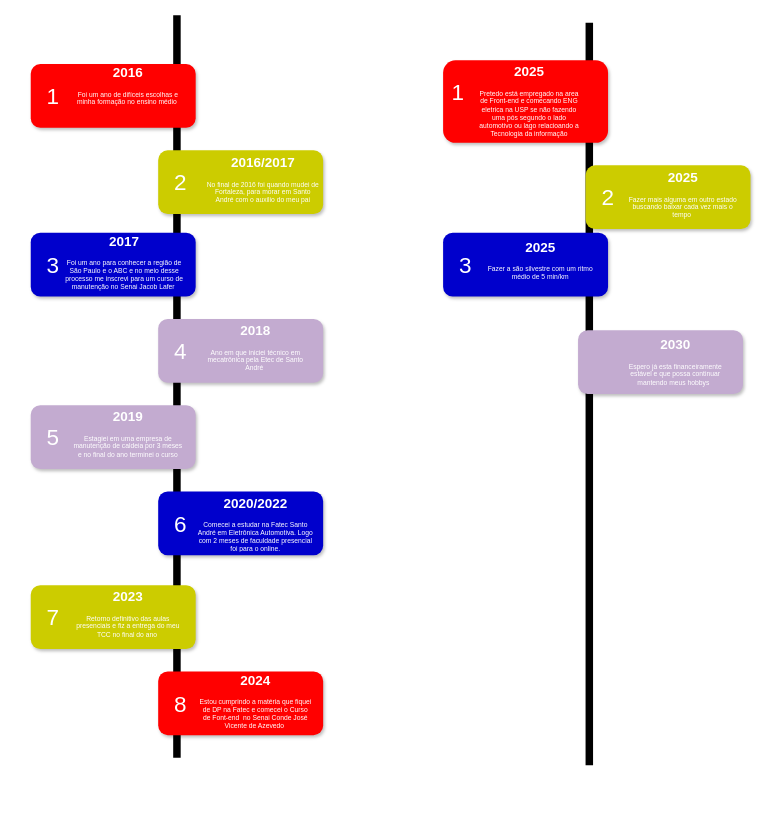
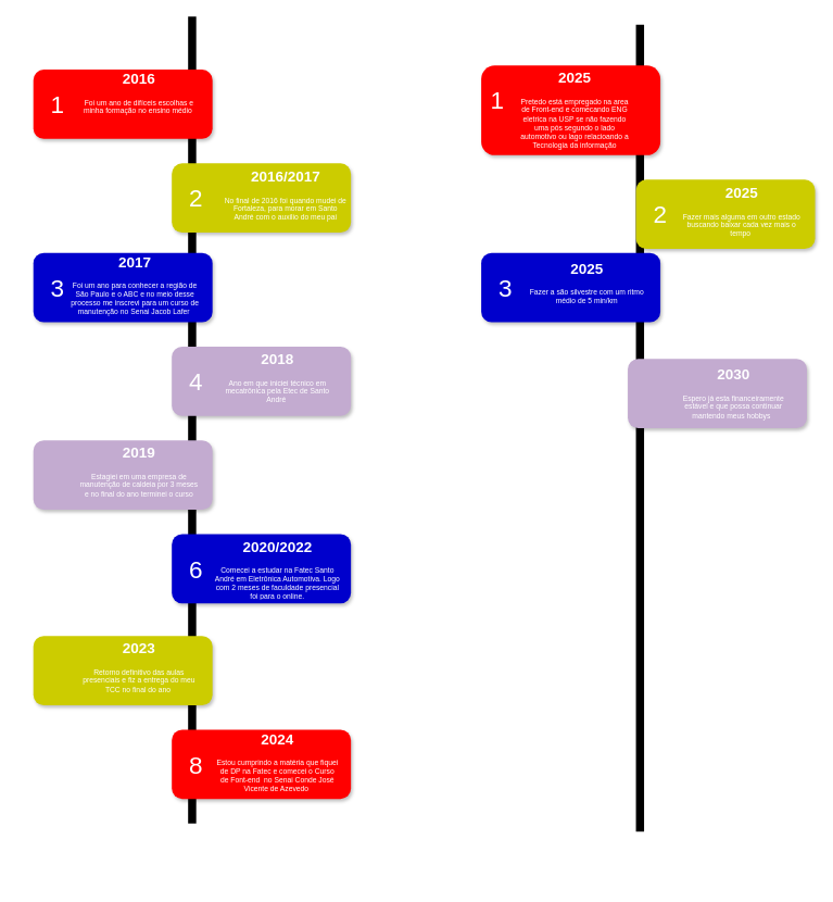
  <mxCell id="0" />
  <mxCell id="1" parent="0" />
  <mxCell id="2" value="" style="line;strokeWidth=10;direction=south;html=1;fillColor=none;fontSize=13;fontColor=#000000;align=center;strokeColor=#000000;" parent="1" vertex="1"><mxGeometry x="230" y="20" width="10" height="990" as="geometry" /></mxCell>
  <mxCell id="3" value="" style="rounded=1;whiteSpace=wrap;html=1;strokeColor=none;strokeWidth=1;fillColor=#FF0000;fontSize=13;fontColor=#FFFFFF;align=center;gradientColor=none;gradientDirection=east;verticalAlign=top;shadow=1;" parent="1" vertex="1"><mxGeometry x="40" y="85" width="220" height="85" as="geometry" /></mxCell>
  <mxCell id="4" value="1" style="text;html=1;strokeColor=none;fillColor=none;align=center;verticalAlign=middle;whiteSpace=wrap;fontSize=30;fontColor=#FFFFFF;" parent="1" vertex="1"><mxGeometry x="50" y="118" width="40" height="20" as="geometry" /></mxCell>
  <mxCell id="5" value="" style="rounded=1;whiteSpace=wrap;html=1;strokeColor=none;strokeWidth=1;fillColor=#CCCC00;fontSize=13;fontColor=#FFFFFF;align=center;gradientColor=none;gradientDirection=east;verticalAlign=top;shadow=1;" parent="1" vertex="1"><mxGeometry x="210" y="200" width="220" height="85" as="geometry" /></mxCell>
  <mxCell id="6" value="2" style="text;html=1;strokeColor=none;fillColor=none;align=center;verticalAlign=middle;whiteSpace=wrap;fontSize=30;fontColor=#FFFFFF;" parent="1" vertex="1"><mxGeometry x="220" y="233" width="40" height="20" as="geometry" /></mxCell>
  <mxCell id="7" value="" style="rounded=1;whiteSpace=wrap;html=1;strokeColor=none;strokeWidth=1;fillColor=#0000CC;fontSize=13;fontColor=#FFFFFF;align=center;gradientColor=none;gradientDirection=east;verticalAlign=top;shadow=1;" parent="1" vertex="1"><mxGeometry x="40" y="310" width="220" height="85" as="geometry" /></mxCell>
  <mxCell id="8" value="3" style="text;html=1;strokeColor=none;fillColor=none;align=center;verticalAlign=middle;whiteSpace=wrap;fontSize=30;fontColor=#FFFFFF;" parent="1" vertex="1"><mxGeometry x="50" y="343" width="40" height="20" as="geometry" /></mxCell>
  <mxCell id="9" value="" style="rounded=1;whiteSpace=wrap;html=1;strokeColor=none;strokeWidth=1;fillColor=#C3ABD0;fontSize=13;fontColor=#FFFFFF;align=center;gradientColor=none;gradientDirection=east;verticalAlign=top;shadow=1;" parent="1" vertex="1"><mxGeometry x="210" y="425" width="220" height="85" as="geometry" /></mxCell>
  <mxCell id="10" value="4" style="text;html=1;strokeColor=none;fillColor=none;align=center;verticalAlign=middle;whiteSpace=wrap;fontSize=30;fontColor=#FFFFFF;" parent="1" vertex="1"><mxGeometry x="220" y="458" width="40" height="20" as="geometry" /></mxCell>
  <mxCell id="11" value="" style="rounded=1;whiteSpace=wrap;html=1;strokeColor=none;strokeWidth=1;fillColor=#C3ABD0;fontSize=13;fontColor=#FFFFFF;align=center;gradientColor=none;gradientDirection=east;verticalAlign=top;shadow=1;" parent="1" vertex="1"><mxGeometry x="40" y="540" width="220" height="85" as="geometry" /></mxCell>
- <mxCell id="12" value="5" style="text;html=1;strokeColor=none;fillColor=none;align=center;verticalAlign=middle;whiteSpace=wrap;fontSize=30;fontColor=#FFFFFF;" parent="1" vertex="1"><mxGeometry x="50" y="573" width="40" height="20" as="geometry" /></mxCell>
  <mxCell id="13" value="" style="rounded=1;whiteSpace=wrap;html=1;strokeColor=none;strokeWidth=1;fillColor=#0000CC;fontSize=13;fontColor=#FFFFFF;align=center;gradientColor=none;gradientDirection=east;verticalAlign=top;shadow=1;" parent="1" vertex="1"><mxGeometry x="210" y="655" width="220" height="85" as="geometry" /></mxCell>
  <mxCell id="14" value="6" style="text;html=1;strokeColor=none;fillColor=none;align=center;verticalAlign=middle;whiteSpace=wrap;fontSize=30;fontColor=#FFFFFF;" parent="1" vertex="1"><mxGeometry x="220" y="688" width="40" height="20" as="geometry" /></mxCell>
  <mxCell id="15" value="" style="rounded=1;whiteSpace=wrap;html=1;strokeColor=none;strokeWidth=1;fillColor=#CCCC00;fontSize=13;fontColor=#FFFFFF;align=center;gradientColor=none;gradientDirection=east;verticalAlign=top;shadow=1;" parent="1" vertex="1"><mxGeometry x="40" y="780" width="220" height="85" as="geometry" /></mxCell>
- <mxCell id="16" value="7" style="text;html=1;strokeColor=none;fillColor=none;align=center;verticalAlign=middle;whiteSpace=wrap;fontSize=30;fontColor=#FFFFFF;" parent="1" vertex="1"><mxGeometry x="50" y="813" width="40" height="20" as="geometry" /></mxCell>
  <mxCell id="17" value="" style="rounded=1;whiteSpace=wrap;html=1;strokeColor=none;strokeWidth=1;fillColor=#FF0000;fontSize=13;fontColor=#FFFFFF;align=center;gradientColor=none;gradientDirection=east;verticalAlign=top;shadow=1;" parent="1" vertex="1"><mxGeometry x="210" y="895" width="220" height="85" as="geometry" /></mxCell>
  <mxCell id="18" value="8" style="text;html=1;strokeColor=none;fillColor=none;align=center;verticalAlign=middle;whiteSpace=wrap;fontSize=30;fontColor=#FFFFFF;" parent="1" vertex="1"><mxGeometry x="220" y="928" width="40" height="20" as="geometry" /></mxCell>
  <mxCell id="19" value="&lt;h1&gt;2016&lt;/h1&gt;&lt;p&gt;Foi um ano de difíceis escolhas e minha formação no ensino médio&amp;nbsp;&lt;/p&gt;" style="text;html=1;spacing=5;spacingTop=-20;whiteSpace=wrap;overflow=hidden;strokeColor=none;strokeWidth=4;fillColor=none;gradientColor=#007FFF;fontSize=9;fontColor=#FFFFFF;align=center;" parent="1" vertex="1"><mxGeometry x="90" y="85" width="160" height="77" as="geometry" /></mxCell>
  <mxCell id="20" value="&lt;h1&gt;2016/2017&lt;/h1&gt;&lt;h1&gt;&lt;p style=&quot;font-size: 9px; font-weight: 400;&quot;&gt;No final de 2016 foi quando mudei de Fortaleza, para morar em Santo André com o auxilio do meu pai&lt;br&gt;&lt;/p&gt;&lt;/h1&gt;" style="text;html=1;spacing=5;spacingTop=-20;whiteSpace=wrap;overflow=hidden;strokeColor=none;strokeWidth=4;fillColor=none;gradientColor=#007FFF;fontSize=9;fontColor=#FFFFFF;align=center;" parent="1" vertex="1"><mxGeometry x="270" y="204.5" width="160" height="77" as="geometry" /></mxCell>
  <mxCell id="21" value="&lt;h1&gt;2017&lt;/h1&gt;&lt;p&gt;Foi um ano para conhecer a região de São Paulo e o ABC e no meio desse processo me inscrevi para um curso de manutenção no Senai Jacob Lafer&amp;nbsp;&lt;/p&gt;" style="text;html=1;spacing=5;spacingTop=-20;whiteSpace=wrap;overflow=hidden;strokeColor=none;strokeWidth=4;fillColor=none;gradientColor=#007FFF;fontSize=9;fontColor=#FFFFFF;align=center;" parent="1" vertex="1"><mxGeometry x="80" y="310" width="170" height="81" as="geometry" /></mxCell>
  <mxCell id="22" value="&lt;h1&gt;2018&lt;/h1&gt;&lt;p&gt;Ano em que iniciei técnico em mecatrônica pela Etec de Santo André&amp;nbsp;&lt;/p&gt;" style="text;html=1;spacing=5;spacingTop=-20;whiteSpace=wrap;overflow=hidden;strokeColor=none;strokeWidth=4;fillColor=none;gradientColor=#007FFF;fontSize=9;fontColor=#FFFFFF;align=center;" parent="1" vertex="1"><mxGeometry x="260" y="429" width="160" height="77" as="geometry" /></mxCell>
  <mxCell id="23" value="&lt;h1&gt;2019&lt;/h1&gt;&lt;p&gt;Estagiei em uma empresa de manutenção de caldeia por 3 meses e no final do ano terminei o curso&lt;/p&gt;" style="text;html=1;spacing=5;spacingTop=-20;whiteSpace=wrap;overflow=hidden;strokeColor=none;strokeWidth=4;fillColor=none;gradientColor=#007FFF;fontSize=9;fontColor=#FFFFFF;align=center;" parent="1" vertex="1"><mxGeometry x="90" y="544" width="160" height="77" as="geometry" /></mxCell>
  <mxCell id="24" value="&lt;h1&gt;2020/2022&lt;/h1&gt;&lt;p&gt;Comecei a estudar na Fatec Santo André em Eletrônica Automotiva. Logo com 2 meses de faculdade presencial foi para o online.&lt;/p&gt;" style="text;html=1;spacing=5;spacingTop=-20;whiteSpace=wrap;overflow=hidden;strokeColor=none;strokeWidth=4;fillColor=none;gradientColor=#007FFF;fontSize=9;fontColor=#FFFFFF;align=center;" parent="1" vertex="1"><mxGeometry x="255" y="659" width="170" height="77" as="geometry" /></mxCell>
  <mxCell id="25" value="&lt;h1&gt;2023&lt;/h1&gt;&lt;p&gt;Retorno definitivo das aulas presenciais e fiz a entrega do meu TCC no final do ano&amp;nbsp;&lt;/p&gt;" style="text;html=1;spacing=5;spacingTop=-20;whiteSpace=wrap;overflow=hidden;strokeColor=none;strokeWidth=4;fillColor=none;gradientColor=#007FFF;fontSize=9;fontColor=#FFFFFF;align=center;" parent="1" vertex="1"><mxGeometry x="90" y="784" width="160" height="77" as="geometry" /></mxCell>
  <mxCell id="26" value="&lt;h1&gt;2024&lt;/h1&gt;&lt;p&gt;Estou cumprindo a matéria que fiquei de DP na Fatec e comecei o Curso de Font-end&amp;nbsp; no Senai Conde José Vicente de Azevedo&amp;nbsp;&lt;/p&gt;" style="text;html=1;spacing=5;spacingTop=-20;whiteSpace=wrap;overflow=hidden;strokeColor=none;strokeWidth=4;fillColor=none;gradientColor=#007FFF;fontSize=9;fontColor=#FFFFFF;align=center;" parent="1" vertex="1"><mxGeometry x="260" y="895" width="160" height="85" as="geometry" /></mxCell>
  <mxCell id="27" value="8" style="text;html=1;strokeColor=none;fillColor=none;align=center;verticalAlign=middle;whiteSpace=wrap;fontSize=30;fontColor=#FFFFFF;" vertex="1" parent="1"><mxGeometry x="20" y="1033" width="40" height="20" as="geometry" /></mxCell>
  <mxCell id="28" value="&lt;h1&gt;2024&lt;/h1&gt;&lt;p&gt;Estou cumprindo a matéria que fiquei de DP na Fatec e comecei o Curso de Font-end&amp;nbsp; no Senai Conde José Vicente de Azevedo&amp;nbsp;&lt;/p&gt;" style="text;html=1;spacing=5;spacingTop=-20;whiteSpace=wrap;overflow=hidden;strokeColor=none;strokeWidth=4;fillColor=none;gradientColor=#007FFF;fontSize=9;fontColor=#FFFFFF;align=center;" vertex="1" parent="1"><mxGeometry x="60" y="1000" width="160" height="85" as="geometry" /></mxCell>
  <mxCell id="29" value="" style="line;strokeWidth=10;direction=south;html=1;fillColor=none;fontSize=13;fontColor=#000000;align=center;strokeColor=#000000;" vertex="1" parent="1"><mxGeometry x="780" y="30" width="10" height="990" as="geometry" /></mxCell>
  <mxCell id="30" value="" style="rounded=1;whiteSpace=wrap;html=1;strokeColor=none;strokeWidth=1;fillColor=#FF0000;fontSize=13;fontColor=#FFFFFF;align=center;gradientColor=none;gradientDirection=east;verticalAlign=top;shadow=1;" vertex="1" parent="1"><mxGeometry x="590" y="80" width="220" height="110" as="geometry" /></mxCell>
  <mxCell id="31" value="&lt;h1&gt;2025&lt;/h1&gt;&lt;p&gt;Pretedo está empregado na area de Front-end e comecando ENG eletrica na USP se não fazendo uma pós segundo o lado automotivo ou lago relacioando a Tecnologia da informação&lt;/p&gt;" style="text;html=1;spacing=5;spacingTop=-20;whiteSpace=wrap;overflow=hidden;strokeColor=none;strokeWidth=4;fillColor=none;gradientColor=#007FFF;fontSize=9;fontColor=#FFFFFF;align=center;" vertex="1" parent="1"><mxGeometry x="630" y="84" width="150" height="106" as="geometry" /></mxCell>
  <mxCell id="32" value="1" style="text;html=1;strokeColor=none;fillColor=none;align=center;verticalAlign=middle;whiteSpace=wrap;fontSize=30;fontColor=#FFFFFF;" vertex="1" parent="1"><mxGeometry x="590" y="112.5" width="40" height="20" as="geometry" /></mxCell>
  <mxCell id="33" value="" style="rounded=1;whiteSpace=wrap;html=1;strokeColor=none;strokeWidth=1;fillColor=#CCCC00;fontSize=13;fontColor=#FFFFFF;align=center;gradientColor=none;gradientDirection=east;verticalAlign=top;shadow=1;" vertex="1" parent="1"><mxGeometry x="780" y="220" width="220" height="85" as="geometry" /></mxCell>
  <mxCell id="34" value="2" style="text;html=1;strokeColor=none;fillColor=none;align=center;verticalAlign=middle;whiteSpace=wrap;fontSize=30;fontColor=#FFFFFF;" vertex="1" parent="1"><mxGeometry x="790" y="253" width="40" height="20" as="geometry" /></mxCell>
  <mxCell id="35" value="" style="rounded=1;whiteSpace=wrap;html=1;strokeColor=none;strokeWidth=1;fillColor=#0000CC;fontSize=13;fontColor=#FFFFFF;align=center;gradientColor=none;gradientDirection=east;verticalAlign=top;shadow=1;" vertex="1" parent="1"><mxGeometry x="590" y="310" width="220" height="85" as="geometry" /></mxCell>
  <mxCell id="36" value="&lt;h1&gt;2025&lt;/h1&gt;&lt;h1&gt;&lt;p style=&quot;font-size: 9px; font-weight: 400;&quot;&gt;Fazer a são silvestre com um ritmo médio de 5 min/km&lt;/p&gt;&lt;/h1&gt;" style="text;html=1;spacing=5;spacingTop=-20;whiteSpace=wrap;overflow=hidden;strokeColor=none;strokeWidth=4;fillColor=none;gradientColor=#007FFF;fontSize=9;fontColor=#FFFFFF;align=center;" vertex="1" parent="1"><mxGeometry x="640" y="318" width="160" height="77" as="geometry" /></mxCell>
  <mxCell id="37" value="3" style="text;html=1;strokeColor=none;fillColor=none;align=center;verticalAlign=middle;whiteSpace=wrap;fontSize=30;fontColor=#FFFFFF;" vertex="1" parent="1"><mxGeometry x="600" y="343" width="40" height="20" as="geometry" /></mxCell>
  <mxCell id="38" value="&lt;h1&gt;2025&lt;/h1&gt;&lt;h1&gt;&lt;p style=&quot;font-size: 9px; font-weight: 400;&quot;&gt;Fazer mais alguma em outro estado buscando baixar cada vez mais o tempo&amp;nbsp;&lt;/p&gt;&lt;/h1&gt;" style="text;html=1;spacing=5;spacingTop=-20;whiteSpace=wrap;overflow=hidden;strokeColor=none;strokeWidth=4;fillColor=none;gradientColor=#007FFF;fontSize=9;fontColor=#FFFFFF;align=center;" vertex="1" parent="1"><mxGeometry x="830" y="224.5" width="160" height="77" as="geometry" /></mxCell>
  <mxCell id="39" value="" style="rounded=1;whiteSpace=wrap;html=1;strokeColor=none;strokeWidth=1;fillColor=#C3ABD0;fontSize=13;fontColor=#FFFFFF;align=center;gradientColor=none;gradientDirection=east;verticalAlign=top;shadow=1;" vertex="1" parent="1"><mxGeometry x="770" y="440" width="220" height="85" as="geometry" /></mxCell>
  <mxCell id="40" value="&lt;h1&gt;2030&lt;/h1&gt;&lt;p&gt;Espero já esta financeiramente estável e que possa continuar mantendo meus hobbys&amp;nbsp;&amp;nbsp;&lt;/p&gt;" style="text;html=1;spacing=5;spacingTop=-20;whiteSpace=wrap;overflow=hidden;strokeColor=none;strokeWidth=4;fillColor=none;gradientColor=#007FFF;fontSize=9;fontColor=#FFFFFF;align=center;" vertex="1" parent="1"><mxGeometry x="820" y="448" width="160" height="77" as="geometry" /></mxCell>
